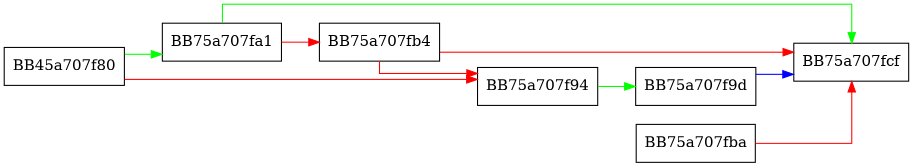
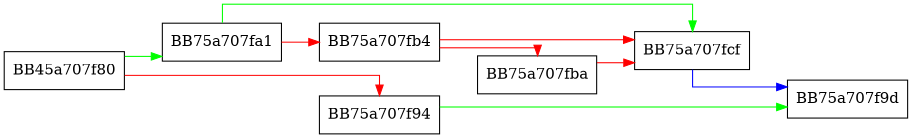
  digraph {
    rankdir=LR
    splines=ortho
    node [shape=box]
    edge [color=red]
    n1 [label=BB45a707f80]
    BB75a707fa1
    BB75a707f94
    BB75a707fcf
    BB75a707fb4
    BB75a707f9d
    BB75a707fba
    n1 -> BB75a707fa1 [color=green]
    n1 -> BB75a707f94
    BB75a707fa1 -> BB75a707fcf [color=green]
    BB75a707fa1 -> BB75a707fb4
    BB75a707f94 -> BB75a707f9d [color=green]
    BB75a707fb4 -> BB75a707fcf
-   BB75a707fb4 -> BB75a707f94
-   BB75a707f9d -> BB75a707fcf [color=blue]
+   BB75a707fb4 -> BB75a707fba
+   BB75a707fcf -> BB75a707f9d [color=blue]
    BB75a707fba -> BB75a707fcf
  }
